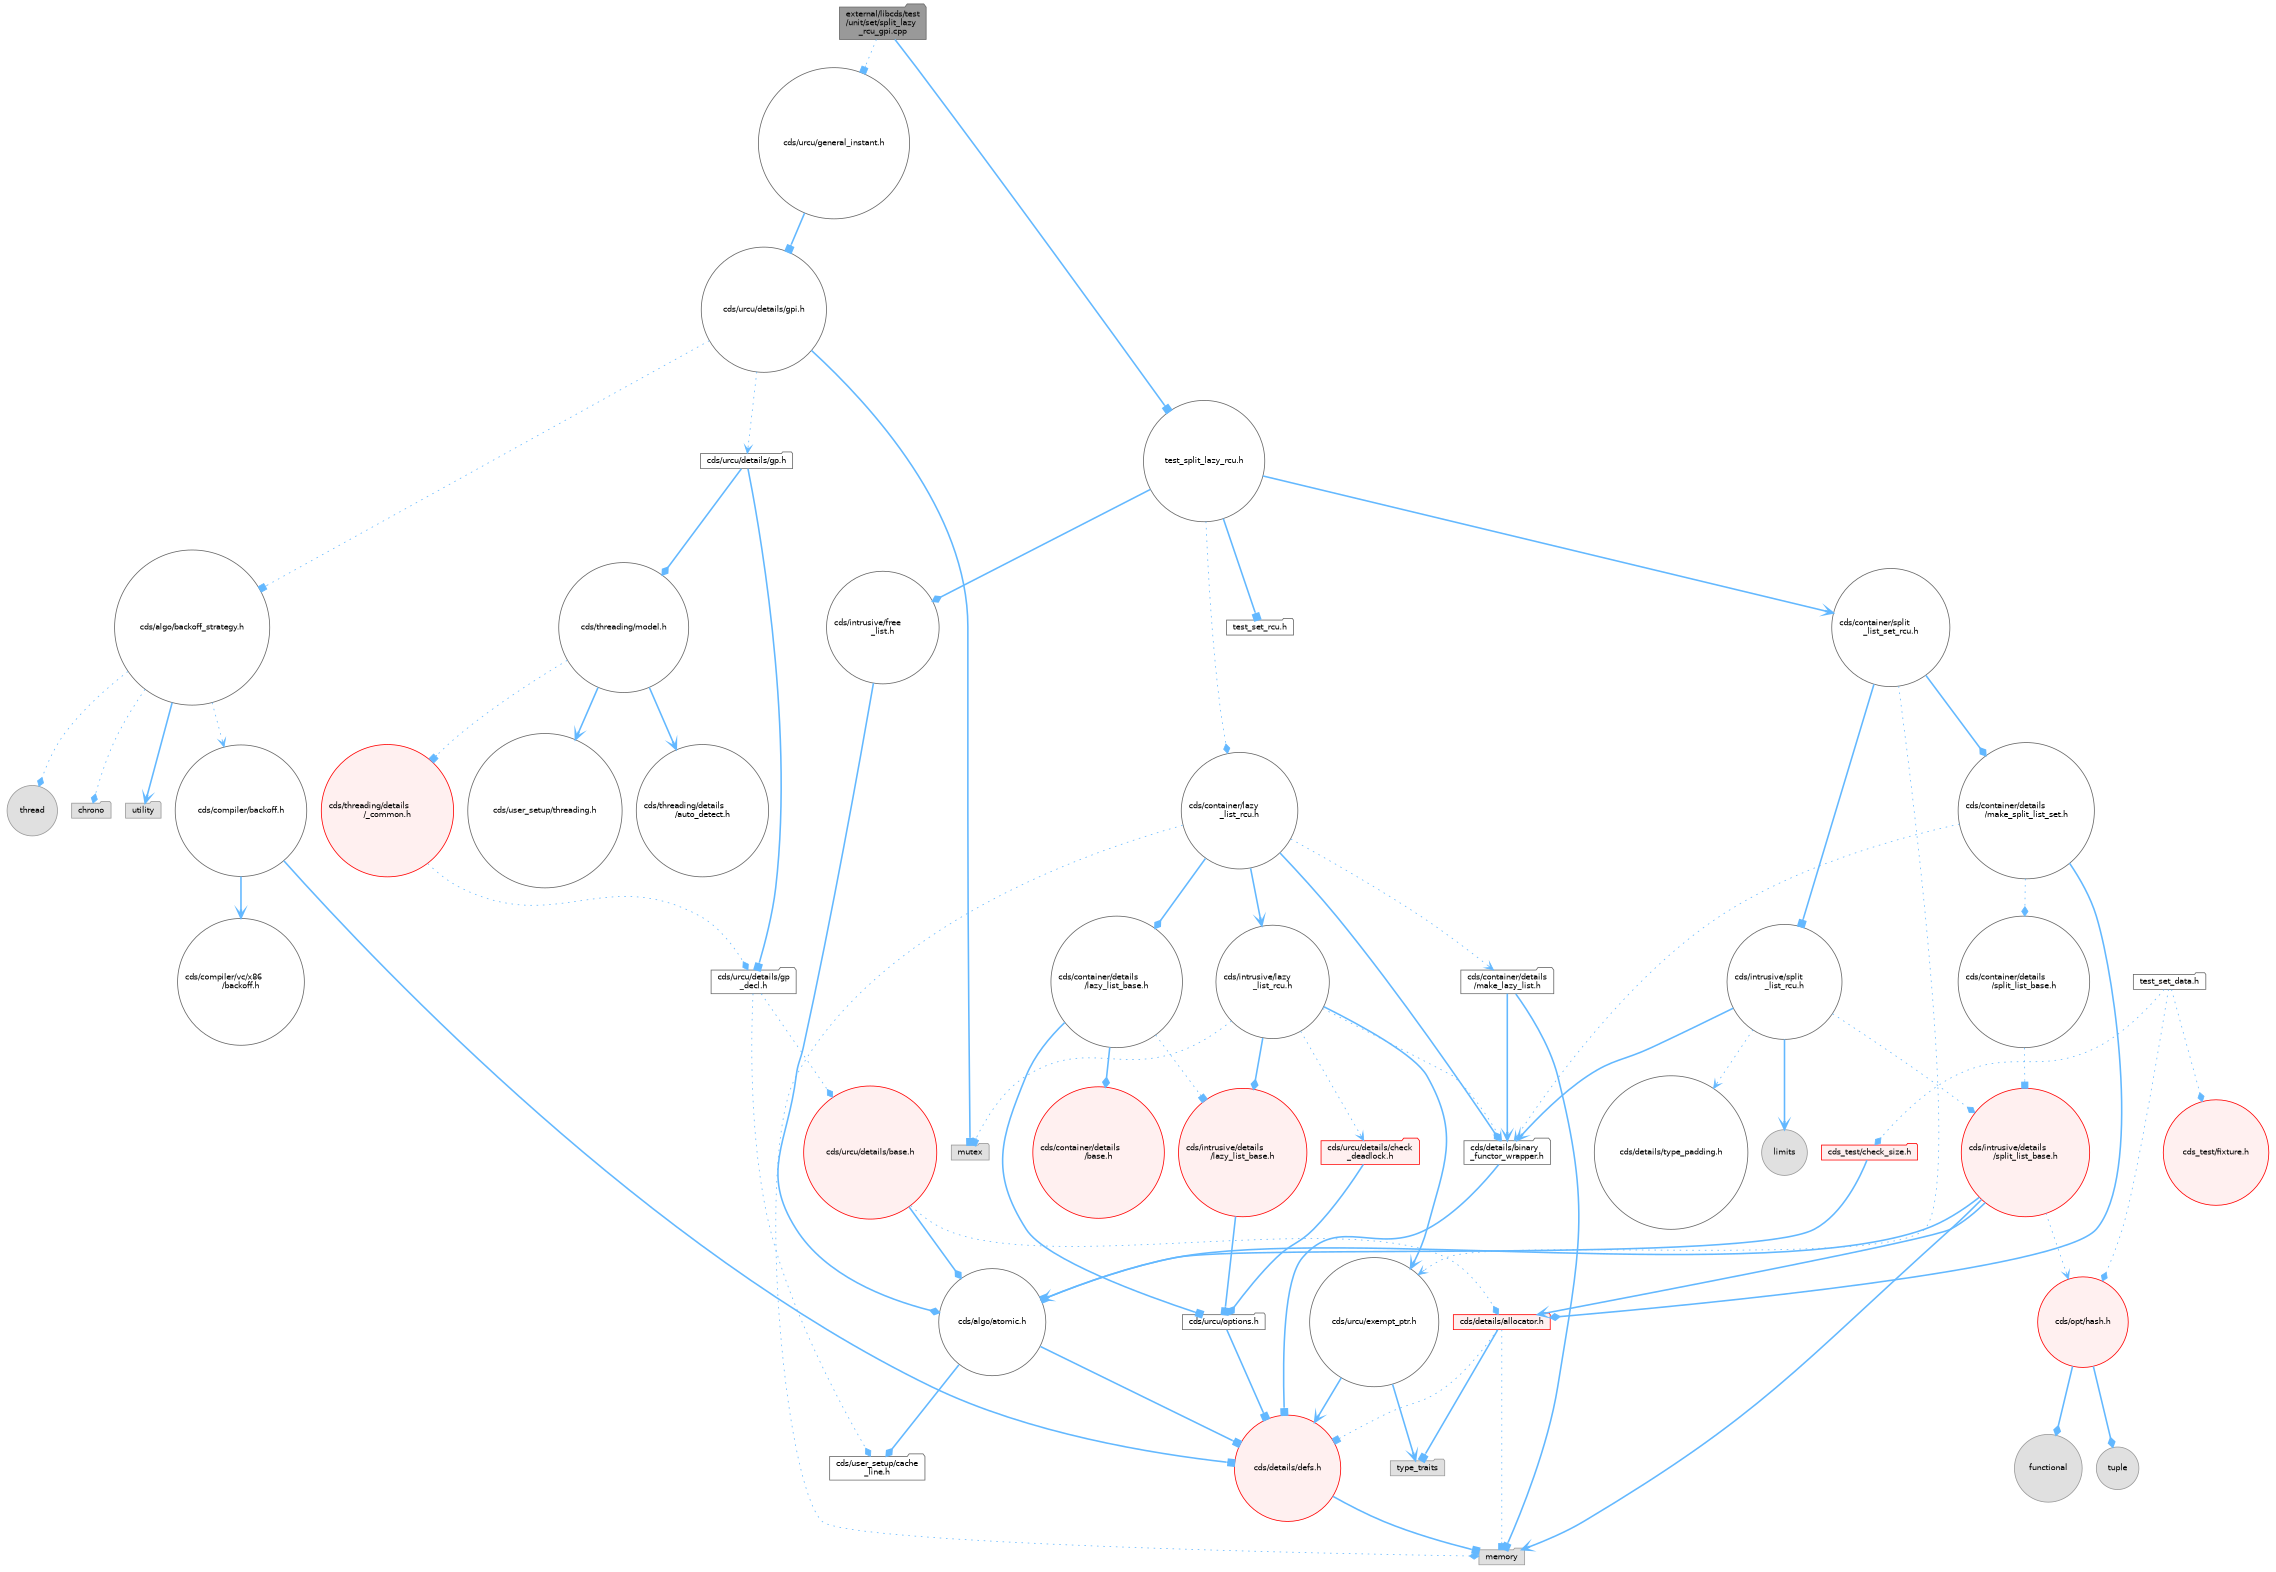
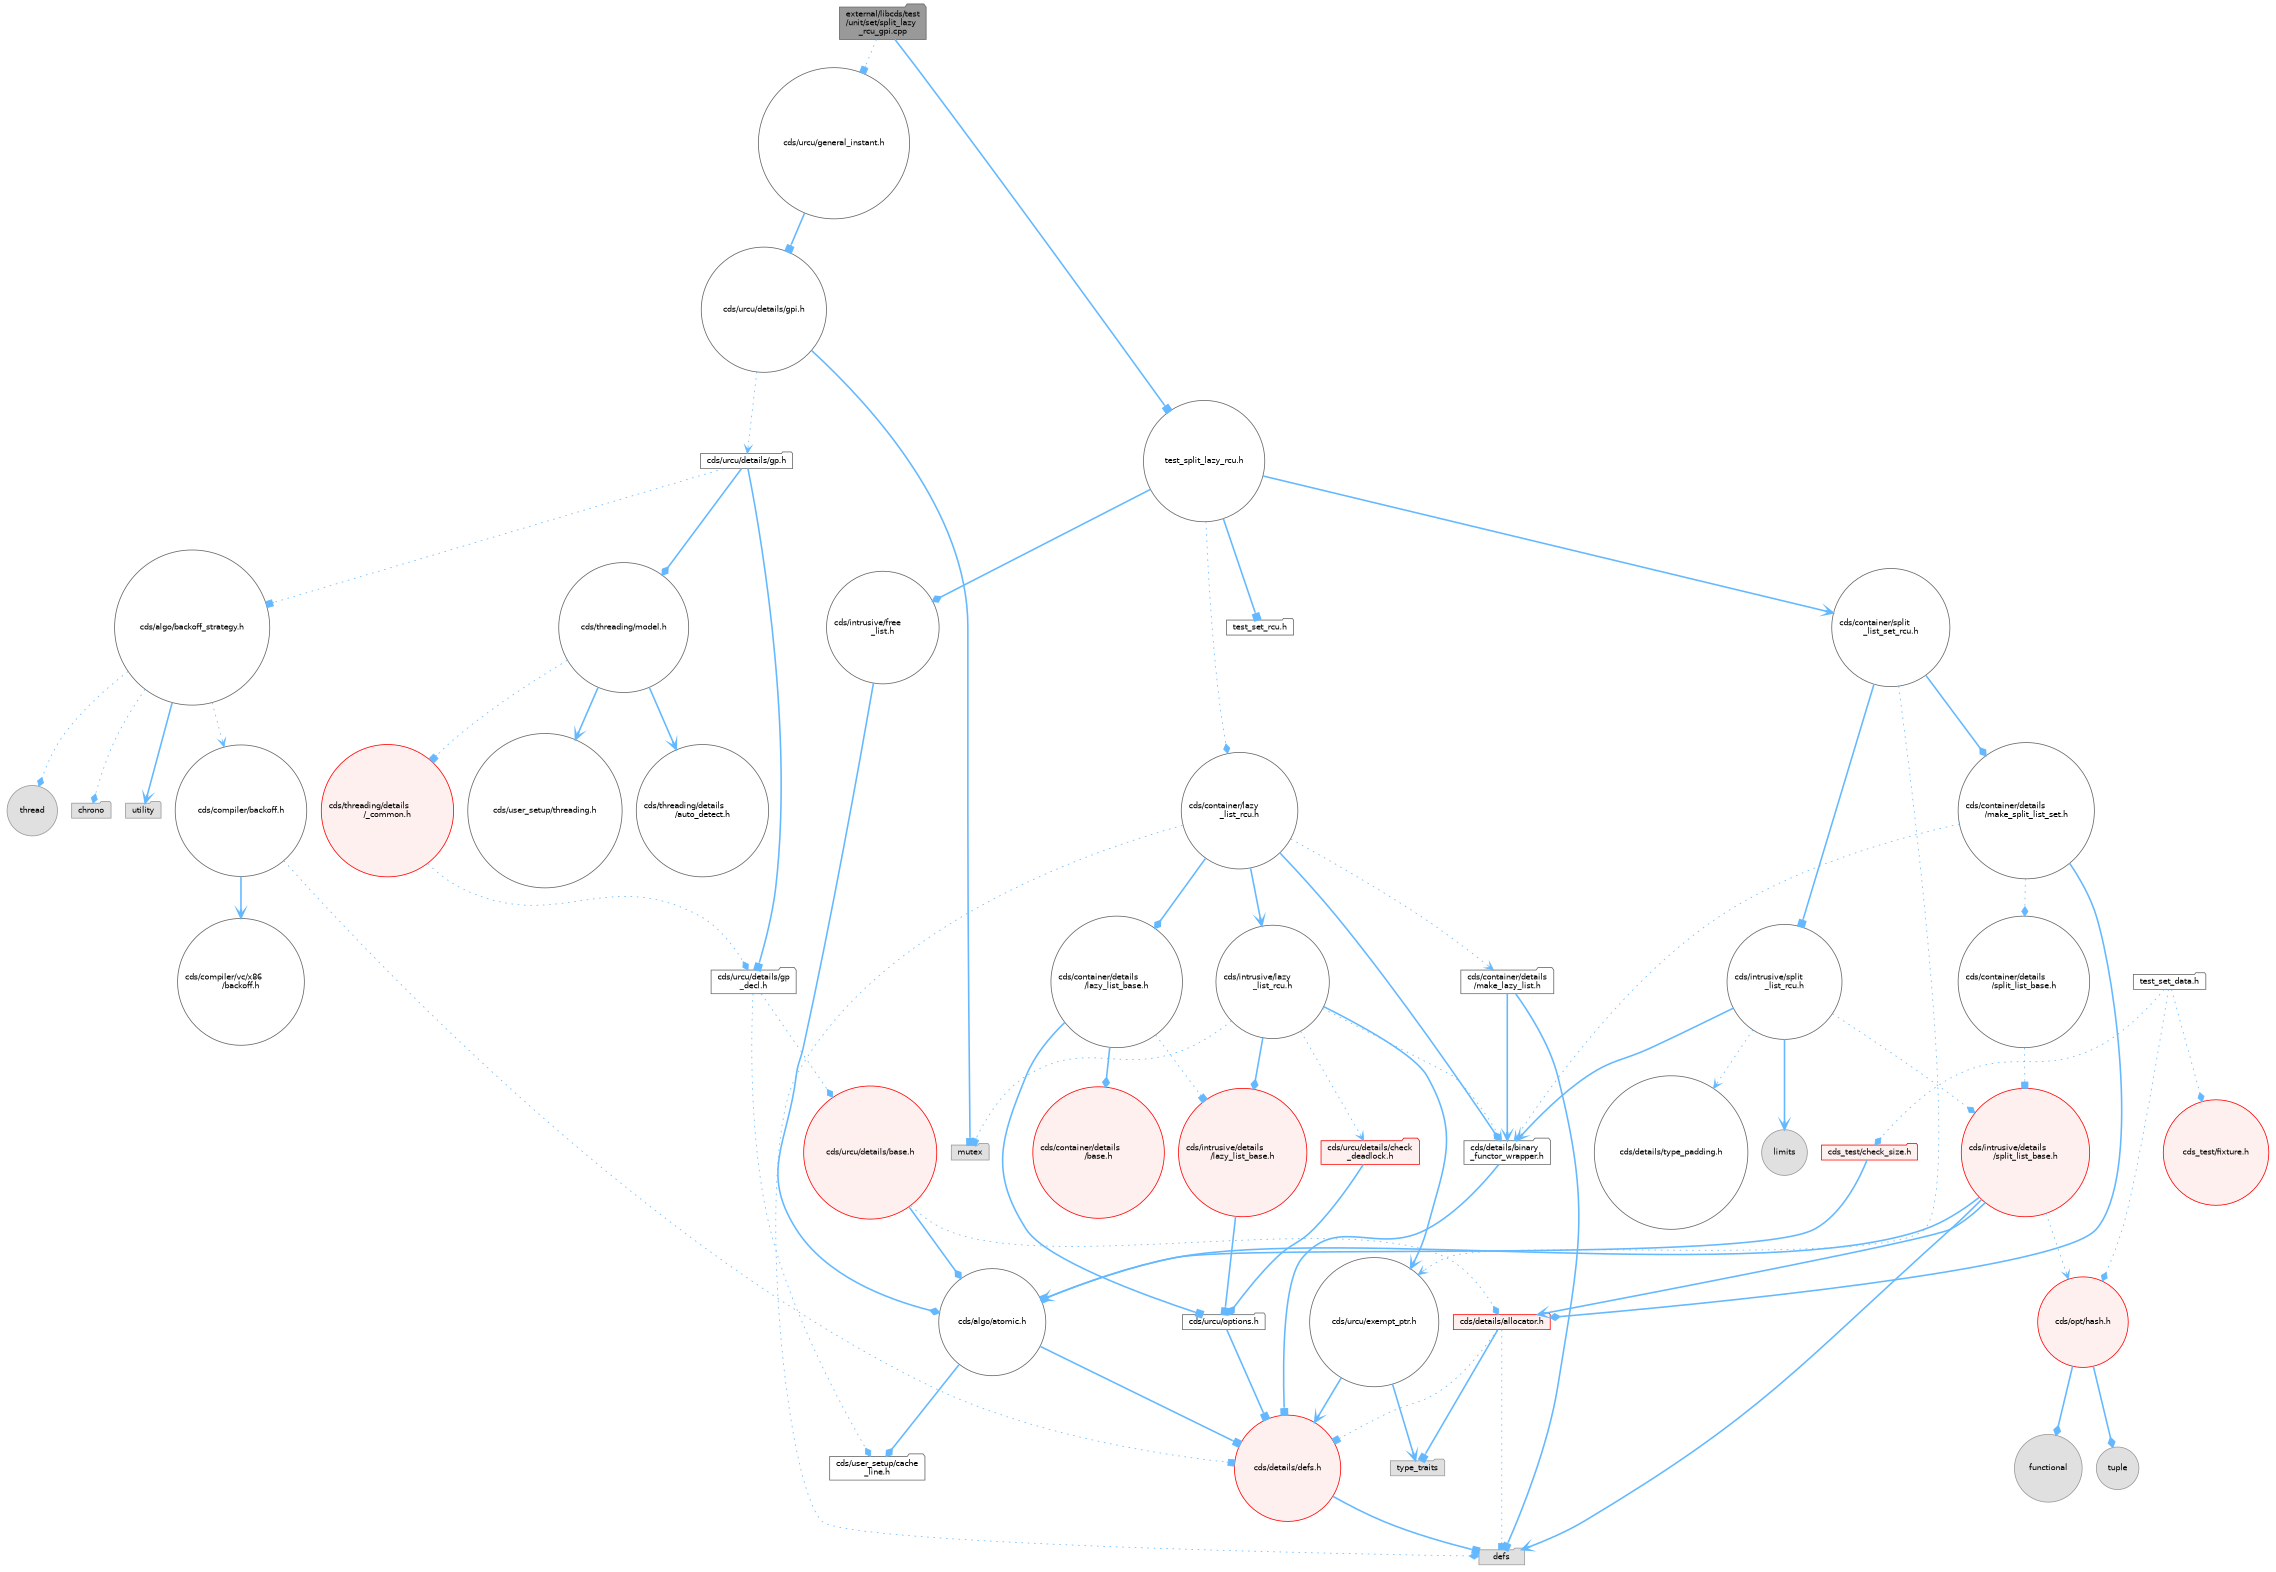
  digraph {
    node [color=grey40 fillcolor=white fontname=Helvetica fontsize=10 shape=circle style=filled]
    edge [arrowhead=diamond color=steelblue1 fontname=Helvetica fontsize=10 labelfontname=Helvetica labelfontsize=10 style=bold]
    n1 [color=gray40 fillcolor=grey60 fontcolor=black height=0.2 label="external/libcds/test\l/unit/set/split_lazy\l_rcu_gpi.cpp" shape=folder width=0.4]
    n2 [height=0.2 label="cds/urcu/general_instant.h" width=0.4]
    n3 [height=0.2 label="test_split_lazy_rcu.h" width=0.4]
    n4 [height=0.2 label="cds/urcu/details/gpi.h" width=0.4]
    n5 [height=0.2 label="test_set_rcu.h" shape=folder width=0.4]
    n6 [height=0.2 label="cds/container/lazy\l_list_rcu.h" width=0.4]
    n7 [height=0.2 label="cds/container/split\l_list_set_rcu.h" width=0.4]
    n8 [height=0.2 label="cds/intrusive/free\l_list.h" width=0.4]
    n9 [color=grey60 fillcolor="#E0E0E0" height=0.2 label=mutex shape=folder width=0.4]
    n10 [height=0.2 label="cds/urcu/details/gp.h" shape=folder width=0.4]
    n11 [height=0.2 label="cds/algo/backoff_strategy.h" width=0.4]
    n12 [height=0.2 label="cds/urcu/details/gp\l_decl.h" shape=folder width=0.4]
    n13 [height=0.2 label="cds/threading/model.h" width=0.4]
    n14 [color=grey60 fillcolor="#E0E0E0" height=0.2 label=utility shape=folder width=0.4]
    n15 [color=grey60 fillcolor="#E0E0E0" height=0.2 label=thread width=0.4]
    n16 [color=grey60 fillcolor="#E0E0E0" height=0.2 label=chrono shape=folder width=0.4]
    n17 [height=0.2 label="cds/compiler/backoff.h" width=0.4]
    n18 [color=red fillcolor="#FFF0F0" height=0.2 label="cds/urcu/details/base.h" width=0.4]
    n19 [height=0.2 label="cds/user_setup/cache\l_line.h" shape=folder width=0.4]
    n20 [color=red fillcolor="#FFF0F0" height=0.2 label="cds/threading/details\l/_common.h" width=0.4]
    n21 [height=0.2 label="cds/user_setup/threading.h" width=0.4]
    n22 [height=0.2 label="cds/threading/details\l/auto_detect.h" width=0.4]
    n23 [height=0.2 label="cds/algo/atomic.h" width=0.4]
    n24 [color=red fillcolor="#FFF0F0" height=0.2 label="cds/details/allocator.h" shape=folder width=0.4]
    n25 [color=red fillcolor="#FFF0F0" height=0.2 label="cds/details/defs.h" width=0.4]
-   n26 [color=grey60 fillcolor="#E0E0E0" height=0.2 label=memory shape=folder width=0.4]
+   n26 [color=grey60 fillcolor="#E0E0E0" height=0.2 label=defs shape=folder width=0.4]
    n27 [color=grey60 fillcolor="#E0E0E0" height=0.2 label=type_traits shape=folder width=0.4]
    n28 [height=0.2 label="cds/compiler/vc/x86\l/backoff.h" width=0.4]
    n29 [height=0.2 label="cds/container/details\l/lazy_list_base.h" width=0.4]
    n30 [height=0.2 label="cds/intrusive/lazy\l_list_rcu.h" width=0.4]
    n31 [height=0.2 label="cds/details/binary\l_functor_wrapper.h" shape=folder width=0.4]
    n32 [height=0.2 label="cds/container/details\l/make_lazy_list.h" shape=folder width=0.4]
    n33 [height=0.2 label="cds/urcu/exempt_ptr.h" width=0.4]
    n34 [height=0.2 label="cds/intrusive/split\l_list_rcu.h" width=0.4]
    n35 [height=0.2 label="cds/container/details\l/make_split_list_set.h" width=0.4]
    n36 [height=0.2 label="test_set_data.h" shape=folder width=0.4]
    n37 [color=red fillcolor="#FFF0F0" height=0.2 label="cds/opt/hash.h" width=0.4]
    n38 [color=red fillcolor="#FFF0F0" height=0.2 label="cds_test/check_size.h" shape=folder width=0.4]
    n39 [color=red fillcolor="#FFF0F0" height=0.2 label="cds_test/fixture.h" width=0.4]
    n40 [color=grey60 fillcolor="#E0E0E0" height=0.2 label=tuple width=0.4]
    n41 [color=grey60 fillcolor="#E0E0E0" height=0.2 label=functional width=0.4]
    n42 [color=red fillcolor="#FFF0F0" height=0.2 label="cds/container/details\l/base.h" width=0.4]
    n43 [color=red fillcolor="#FFF0F0" height=0.2 label="cds/intrusive/details\l/lazy_list_base.h" width=0.4]
    n44 [height=0.2 label="cds/urcu/options.h" shape=folder width=0.4]
    n45 [color=red fillcolor="#FFF0F0" height=0.2 label="cds/urcu/details/check\l_deadlock.h" shape=folder width=0.4]
    n46 [color=grey60 fillcolor="#E0E0E0" height=0.2 label=limits width=0.4]
    n47 [color=red fillcolor="#FFF0F0" height=0.2 label="cds/intrusive/details\l/split_list_base.h" width=0.4]
    n48 [height=0.2 label="cds/details/type_padding.h" width=0.4]
    n49 [height=0.2 label="cds/container/details\l/split_list_base.h" width=0.4]
    n1 -> n2 [arrowhead=box style=dotted]
    n1 -> n3 [arrowhead=box]
    n2 -> n4 [arrowhead=box]
    n3 -> n5 [arrowhead=box]
    n3 -> n6 [style=dotted]
    n3 -> n7 [arrowhead=vee]
    n3 -> n8
    n4 -> n9 [arrowhead=box]
    n4 -> n10 [arrowhead=vee style=dotted]
-   n4 -> n11 [arrowhead=box style=dotted]
+   n10 -> n11 [arrowhead=box style=dotted]
    n6 -> n26 [style=dotted]
    n6 -> n29
    n6 -> n30 [arrowhead=vee]
    n6 -> n31
    n6 -> n32 [arrowhead=vee style=dotted]
    n7 -> n33 [arrowhead=vee style=dotted]
    n7 -> n34 [arrowhead=box]
    n7 -> n35
    n8 -> n23
    n10 -> n12 [arrowhead=box]
    n10 -> n13
    n11 -> n14 [arrowhead=vee]
    n11 -> n15 [style=dotted]
    n11 -> n16 [style=dotted]
    n11 -> n17 [arrowhead=vee style=dotted]
    n12 -> n18 [style=dotted]
    n12 -> n19 [style=dotted]
    n13 -> n20 [arrowhead=box style=dotted]
    n13 -> n21 [arrowhead=vee]
    n13 -> n22 [arrowhead=vee]
-   n17 -> n25 [arrowhead=box]
+   n17 -> n25 [arrowhead=box style=dotted]
    n17 -> n28 [arrowhead=vee]
    n18 -> n23
    n18 -> n24 [style=dotted]
    n20 -> n12 [style=dotted]
    n23 -> n19
    n23 -> n25 [arrowhead=box]
    n24 -> n25 [arrowhead=box style=dotted]
    n24 -> n26 [arrowhead=box style=dotted]
    n24 -> n27 [arrowhead=box]
    n25 -> n26 [arrowhead=box]
    n29 -> n42
    n29 -> n43 [arrowhead=box style=dotted]
    n29 -> n44 [arrowhead=box]
    n30 -> n9 [arrowhead=box style=dotted]
    n30 -> n31 [arrowhead=vee style=dotted]
    n30 -> n33 [arrowhead=vee]
    n30 -> n43
    n30 -> n45 [arrowhead=vee style=dotted]
    n31 -> n25 [arrowhead=box]
    n32 -> n26 [arrowhead=box]
    n32 -> n31 [arrowhead=vee]
    n33 -> n25 [arrowhead=vee]
    n33 -> n27 [arrowhead=vee]
    n34 -> n31 [arrowhead=vee]
    n34 -> n46 [arrowhead=vee]
    n34 -> n47 [style=dotted]
    n34 -> n48 [arrowhead=vee style=dotted]
    n35 -> n24
    n35 -> n31 [arrowhead=vee style=dotted]
    n35 -> n49 [style=dotted]
    n36 -> n37 [style=dotted]
    n36 -> n38 [style=dotted]
    n36 -> n39 [style=dotted]
    n37 -> n40
    n37 -> n41
    n38 -> n23 [arrowhead=vee]
    n43 -> n44 [arrowhead=box]
    n44 -> n25 [arrowhead=box]
    n45 -> n44
    n47 -> n23 [arrowhead=box]
    n47 -> n24 [arrowhead=vee]
    n47 -> n26 [arrowhead=vee]
    n47 -> n37 [arrowhead=vee style=dotted]
    n49 -> n47 [arrowhead=box style=dotted]
  }
